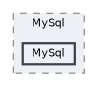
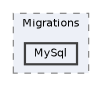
  digraph {
    compound=true
    n1 [color=grey25 fillcolor="#edf0f7" fontname=Helvetica fontsize=10 height=0.2 label=MySql shape=box style="filled,bold" width=0.4]
    subgraph cluster_1 {
      bgcolor="#edf0f7"
      fontname=Helvetica
      fontsize=10
-     label=MySql
+     label=Migrations
      pencolor=grey50
      style="filled,dashed"
      n1
    }
  }
